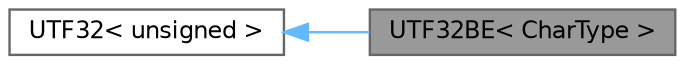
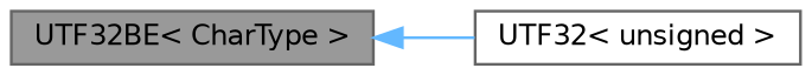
  digraph {
    rankdir=LR
    node [color=gray40 fontname=Helvetica fontsize=10 shape=box style=filled]
    n1 [fillcolor=grey60 fontcolor=black height=0.2 label="UTF32BE\< CharType \>" width=0.4]
    n2 [fillcolor=white height=0.2 label="UTF32\< unsigned \>" width=0.4]
-   n2 -> n1 [color=steelblue1 dir=back fontname=Helvetica fontsize=10 labelfontname=Helvetica labelfontsize=10 style=solid]
+   n1 -> n2 [color=steelblue1 dir=back fontname=Helvetica fontsize=10 labelfontname=Helvetica labelfontsize=10 style=solid]
  }
